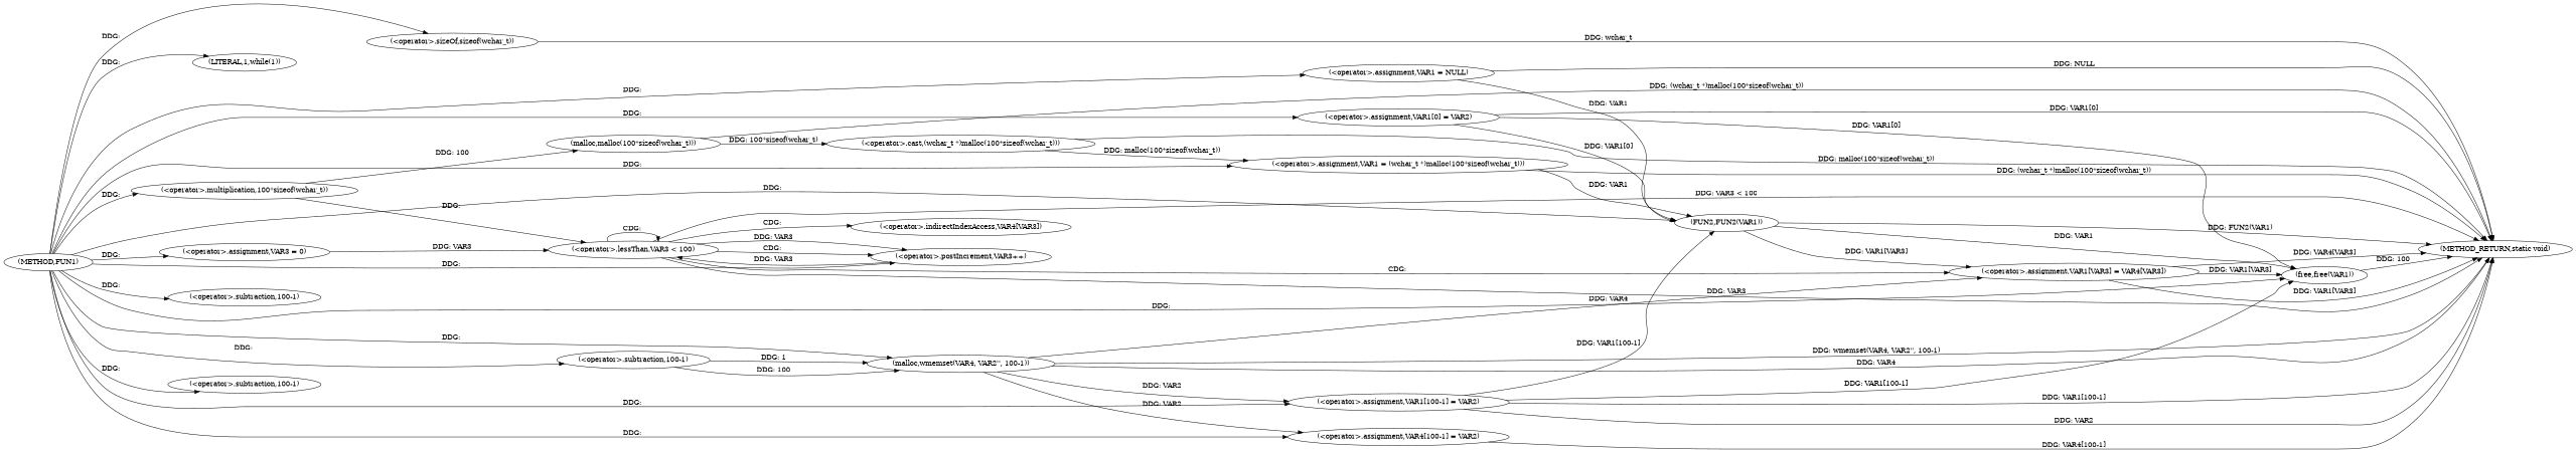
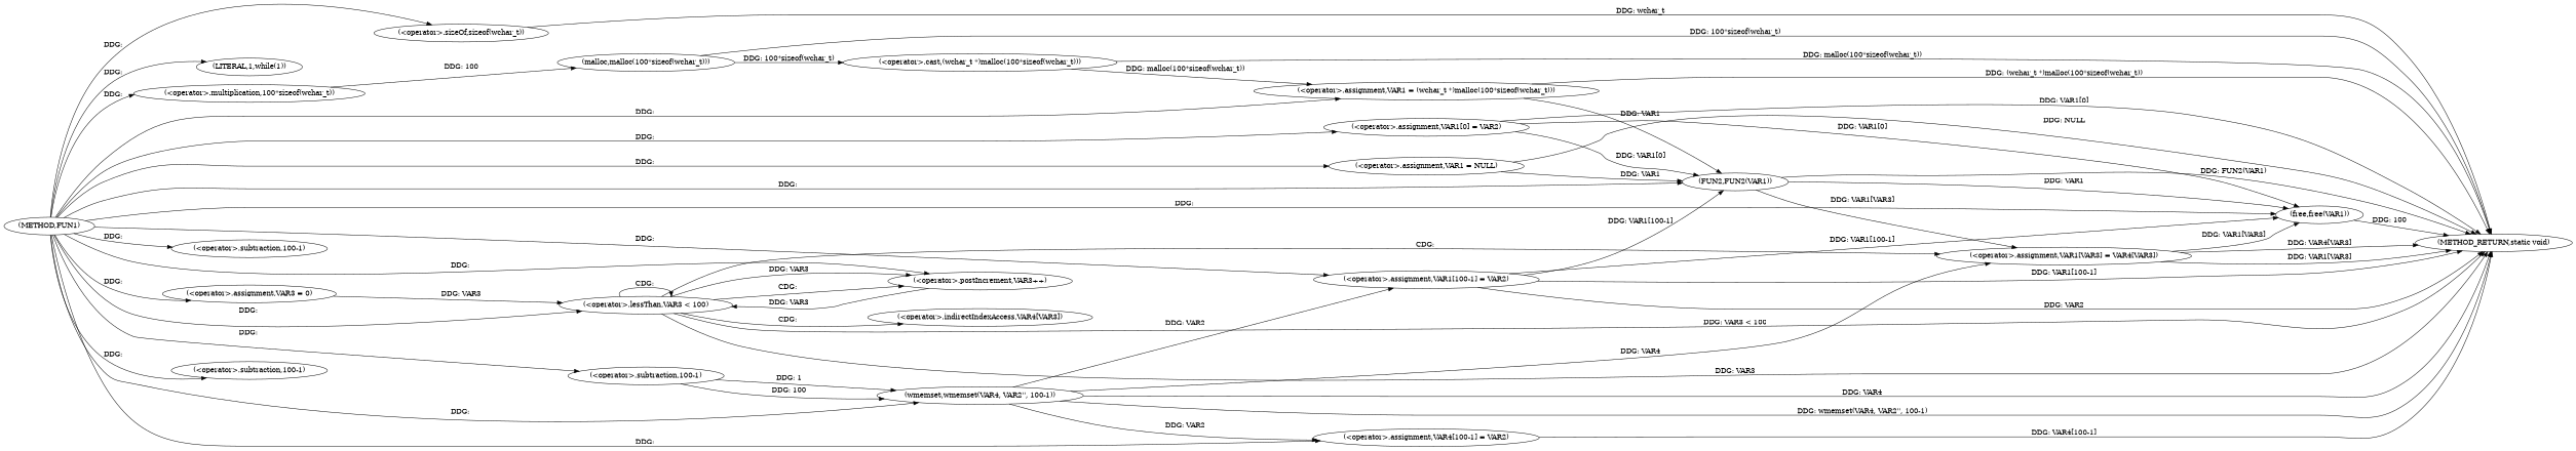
  digraph {
    rankdir=LR
    n1 [label="(METHOD,FUN1)"]
    n2 [label="(<operator>.assignment,VAR1 = NULL)"]
    n3 [label="(LITERAL,1,while(1))"]
    n4 [label="(<operator>.assignment,VAR1 = (wchar_t *)malloc(100*sizeof(wchar_t)))"]
    n5 [label="(<operator>.multiplication,100*sizeof(wchar_t))"]
    n6 [label="(<operator>.sizeOf,sizeof(wchar_t))"]
    n7 [label="(<operator>.assignment,VAR1[0] = VAR2)"]
-   n8 [label="(malloc,wmemset(VAR4, VAR2'', 100-1))"]
+   n8 [label="(wmemset,wmemset(VAR4, VAR2'', 100-1))"]
    n9 [label="(<operator>.subtraction,100-1)"]
    n10 [label="(<operator>.assignment,VAR4[100-1] = VAR2)"]
    n11 [label="(<operator>.subtraction,100-1)"]
    n12 [label="(<operator>.assignment,VAR3 = 0)"]
    n13 [label="(<operator>.lessThan,VAR3 < 100)"]
    n14 [label="(<operator>.postIncrement,VAR3++)"]
    n15 [label="(<operator>.assignment,VAR1[100-1] = VAR2)"]
    n16 [label="(<operator>.subtraction,100-1)"]
    n17 [label="(FUN2,FUN2(VAR1))"]
    n18 [label="(free,free(VAR1))"]
    n19 [label="(METHOD_RETURN,static void)"]
    n20 [label="(malloc,malloc(100*sizeof(wchar_t)))"]
    n21 [label="(<operator>.assignment,VAR1[VAR3] = VAR4[VAR3])"]
    n22 [label="(<operator>.indirectIndexAccess,VAR4[VAR3])"]
    n23 [label="(<operator>.cast,(wchar_t *)malloc(100*sizeof(wchar_t)))"]
    n1 -> n2 [label="DDG: "]
    n1 -> n3 [label="DDG: "]
    n1 -> n4 [label="DDG: "]
    n1 -> n5 [label="DDG: "]
    n1 -> n6 [label="DDG: "]
    n1 -> n7 [label="DDG: "]
    n1 -> n8 [label="DDG: "]
    n1 -> n9 [label="DDG: "]
    n1 -> n10 [label="DDG: "]
    n1 -> n11 [label="DDG: "]
    n1 -> n12 [label="DDG: "]
-   n5 -> n13 [label="DDG: "]
+   n1 -> n13 [label="DDG: "]
    n1 -> n14 [label="DDG: "]
    n1 -> n15 [label="DDG: "]
    n1 -> n16 [label="DDG: "]
    n1 -> n17 [label="DDG: "]
    n1 -> n18 [label="DDG: "]
    n2 -> n17 [label="DDG: VAR1"]
    n2 -> n19 [label="DDG: NULL"]
    n4 -> n17 [label="DDG: VAR1"]
    n4 -> n19 [label="DDG: (wchar_t *)malloc(100*sizeof(wchar_t))"]
    n5 -> n20 [label="DDG: 100"]
    n6 -> n19 [label="DDG: wchar_t"]
    n7 -> n17 [label="DDG: VAR1[0]"]
    n7 -> n18 [label="DDG: VAR1[0]"]
    n7 -> n19 [label="DDG: VAR1[0]"]
    n8 -> n10 [label="DDG: VAR2"]
    n8 -> n15 [label="DDG: VAR2"]
    n8 -> n19 [label="DDG: wmemset(VAR4, VAR2'', 100-1)"]
    n8 -> n19 [label="DDG: VAR4"]
    n8 -> n21 [label="DDG: VAR4"]
    n9 -> n8 [label="DDG: 100"]
    n9 -> n8 [label="DDG: 1"]
    n10 -> n19 [label="DDG: VAR4[100-1]"]
    n12 -> n13 [label="DDG: VAR3"]
    n13 -> n13 [label="CDG: "]
    n13 -> n14 [label="DDG: VAR3"]
    n13 -> n14 [label="CDG: "]
    n13 -> n19 [label="DDG: VAR3"]
    n13 -> n19 [label="DDG: VAR3 < 100"]
    n13 -> n21 [label="CDG: "]
    n13 -> n22 [label="CDG: "]
    n14 -> n13 [label="DDG: VAR3"]
    n15 -> n17 [label="DDG: VAR1[100-1]"]
    n15 -> n18 [label="DDG: VAR1[100-1]"]
    n15 -> n19 [label="DDG: VAR2"]
    n15 -> n19 [label="DDG: VAR1[100-1]"]
    n17 -> n18 [label="DDG: VAR1"]
    n17 -> n19 [label="DDG: FUN2(VAR1)"]
    n17 -> n21 [label="DDG: VAR1[VAR3]"]
    n18 -> n19 [label="DDG: 100"]
-   n20 -> n19 [label="DDG: (wchar_t *)malloc(100*sizeof(wchar_t))"]
+   n20 -> n19 [label="DDG: 100*sizeof(wchar_t)"]
    n20 -> n23 [label="DDG: 100*sizeof(wchar_t)"]
    n21 -> n18 [label="DDG: VAR1[VAR3]"]
    n21 -> n19 [label="DDG: VAR1[VAR3]"]
    n21 -> n19 [label="DDG: VAR4[VAR3]"]
    n23 -> n4 [label="DDG: malloc(100*sizeof(wchar_t))"]
    n23 -> n19 [label="DDG: malloc(100*sizeof(wchar_t))"]
  }
